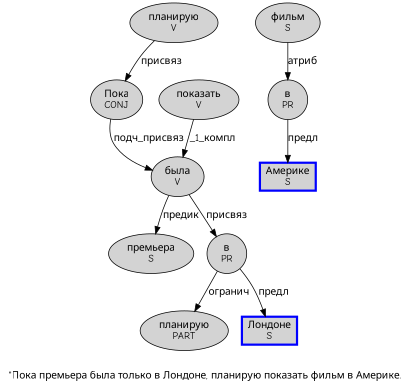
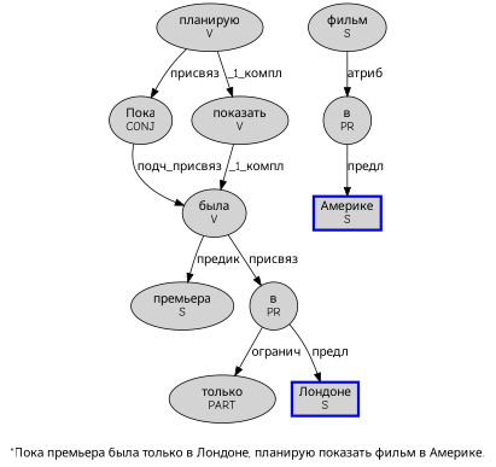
  digraph {
    fontname="Comic Neue"
    label="\"Пока премьера была только в Лондоне, планирую показать фильм в Америке."
    node [fillcolor=lightgray fontname="Comic Neue" penwidth=1 shape=ellipse style=filled]
    edge [fontname="Comic Neue"]
    n1 [label="Пока\nCONJ"]
    n2 [label="была\nV"]
    n3 [label="премьера\nS"]
    n4 [label="в\nPR"]
-   n5 [label="планирую\nPART"]
+   n5 [label="только\nPART"]
    n6 [color=blue label="Лондоне\nS" penwidth=3 shape=box]
    n7 [label="планирую\nV"]
    n8 [label="показать\nV"]
    n9 [label="фильм\nS"]
    n10 [label="в\nPR"]
    n11 [color=blue label="Америке\nS" penwidth=3 shape=box]
    n1 -> n2 [label="подч_присвяз"]
    n2 -> n3 [label="предик"]
    n2 -> n4 [label="присвяз"]
    n4 -> n5 [label="огранич"]
    n4 -> n6 [label="предл"]
    n7 -> n1 [label="присвяз"]
+   n7 -> n8 [label="_1_компл"]
    n8 -> n2 [label="_1_компл"]
    n9 -> n10 [label="атриб"]
    n10 -> n11 [label="предл"]
  }
